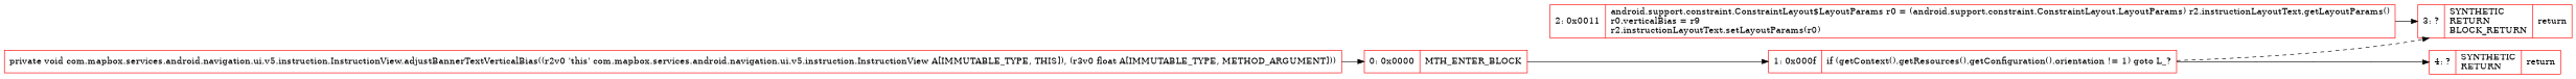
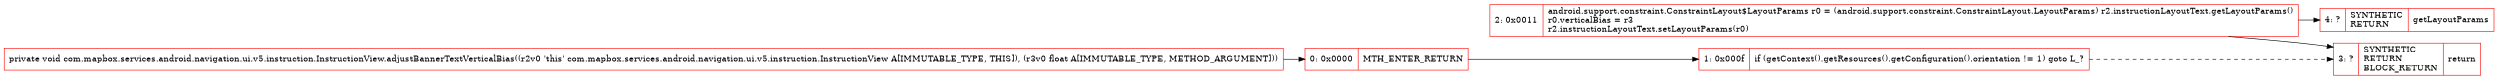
  digraph {
    rankdir=LR
    node [color=red shape=record]
-   n1 [label="{0\:\ 0x0000|MTH_ENTER_BLOCK\l}"]
+   n1 [label="{0\:\ 0x0000|MTH_ENTER_RETURN\l}"]
    n2 [label="{1\:\ 0x000f|if (getContext().getResources().getConfiguration().orientation != 1) goto L_?\l}"]
-   n3 [label="{4\:\ ?|SYNTHETIC\lRETURN\l|return\l}"]
+   n3 [label="{4\:\ ?|SYNTHETIC\lRETURN\l|getLayoutParams\l}"]
    n4 [label="{3\:\ ?|SYNTHETIC\lRETURN\lBLOCK_RETURN\l|return\l}"]
-   n5 [label="{2\:\ 0x0011|android.support.constraint.ConstraintLayout$LayoutParams r0 = (android.support.constraint.ConstraintLayout.LayoutParams) r2.instructionLayoutText.getLayoutParams()\lr0.verticalBias = r9\lr2.instructionLayoutText.setLayoutParams(r0)\l}"]
+   n5 [label="{2\:\ 0x0011|android.support.constraint.ConstraintLayout$LayoutParams r0 = (android.support.constraint.ConstraintLayout.LayoutParams) r2.instructionLayoutText.getLayoutParams()\lr0.verticalBias = r3\lr2.instructionLayoutText.setLayoutParams(r0)\l}"]
    n6 [label="{private void com.mapbox.services.android.navigation.ui.v5.instruction.InstructionView.adjustBannerTextVerticalBias((r2v0 'this' com.mapbox.services.android.navigation.ui.v5.instruction.InstructionView A[IMMUTABLE_TYPE, THIS]), (r3v0 float A[IMMUTABLE_TYPE, METHOD_ARGUMENT])) }"]
    n1 -> n2
-   n2 -> n3
+   n5 -> n3
    n2 -> n4 [style=dashed]
    n5 -> n4
    n6 -> n1
  }
